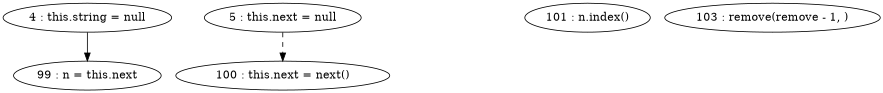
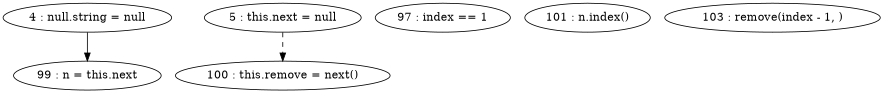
  digraph {
-   "4 : this.string = null"
+   "4 : this.string = null" [label="4 : null.string = null"]
    "99 : n = this.next"
    "5 : this.next = null"
-   "100 : this.next = next()"
+   "100 : this.next = next()" [label="100 : this.remove = next()"]
+   "97 : index == 1"
    n6 [label="101 : n.index()"]
-   "103 : remove(index - 1, )" [label="103 : remove(remove - 1, )"]
+   "103 : remove(index - 1, )"
    "4 : this.string = null" -> "99 : n = this.next"
    "5 : this.next = null" -> "100 : this.next = next()" [style=dashed]
  }
